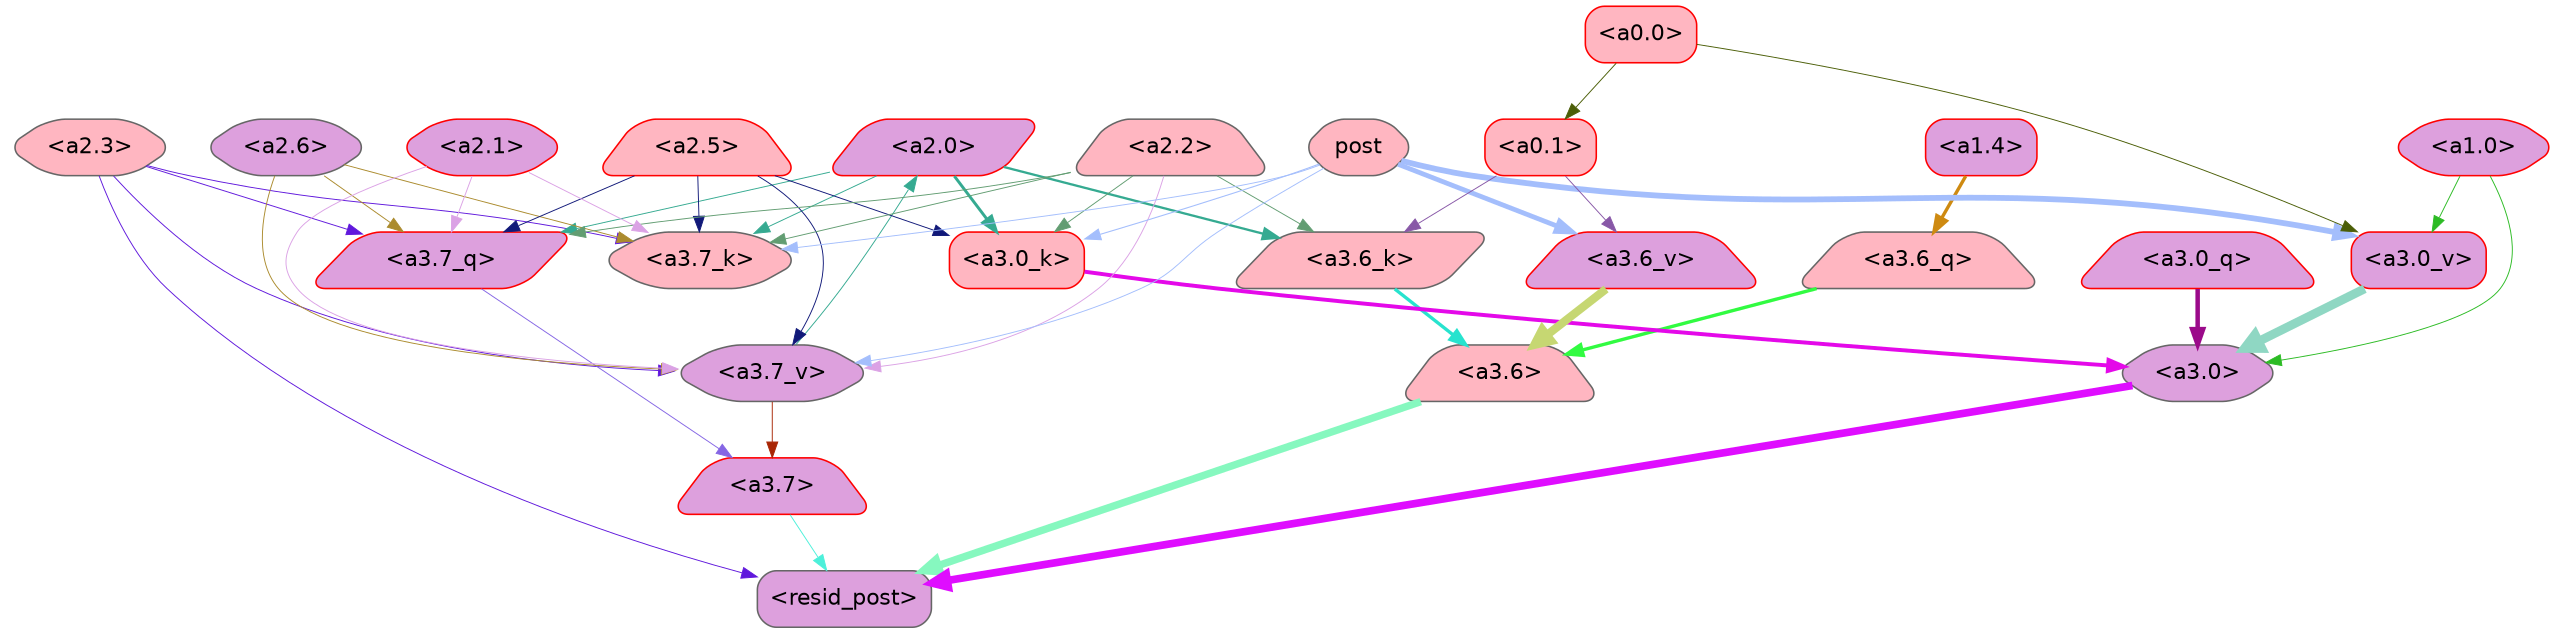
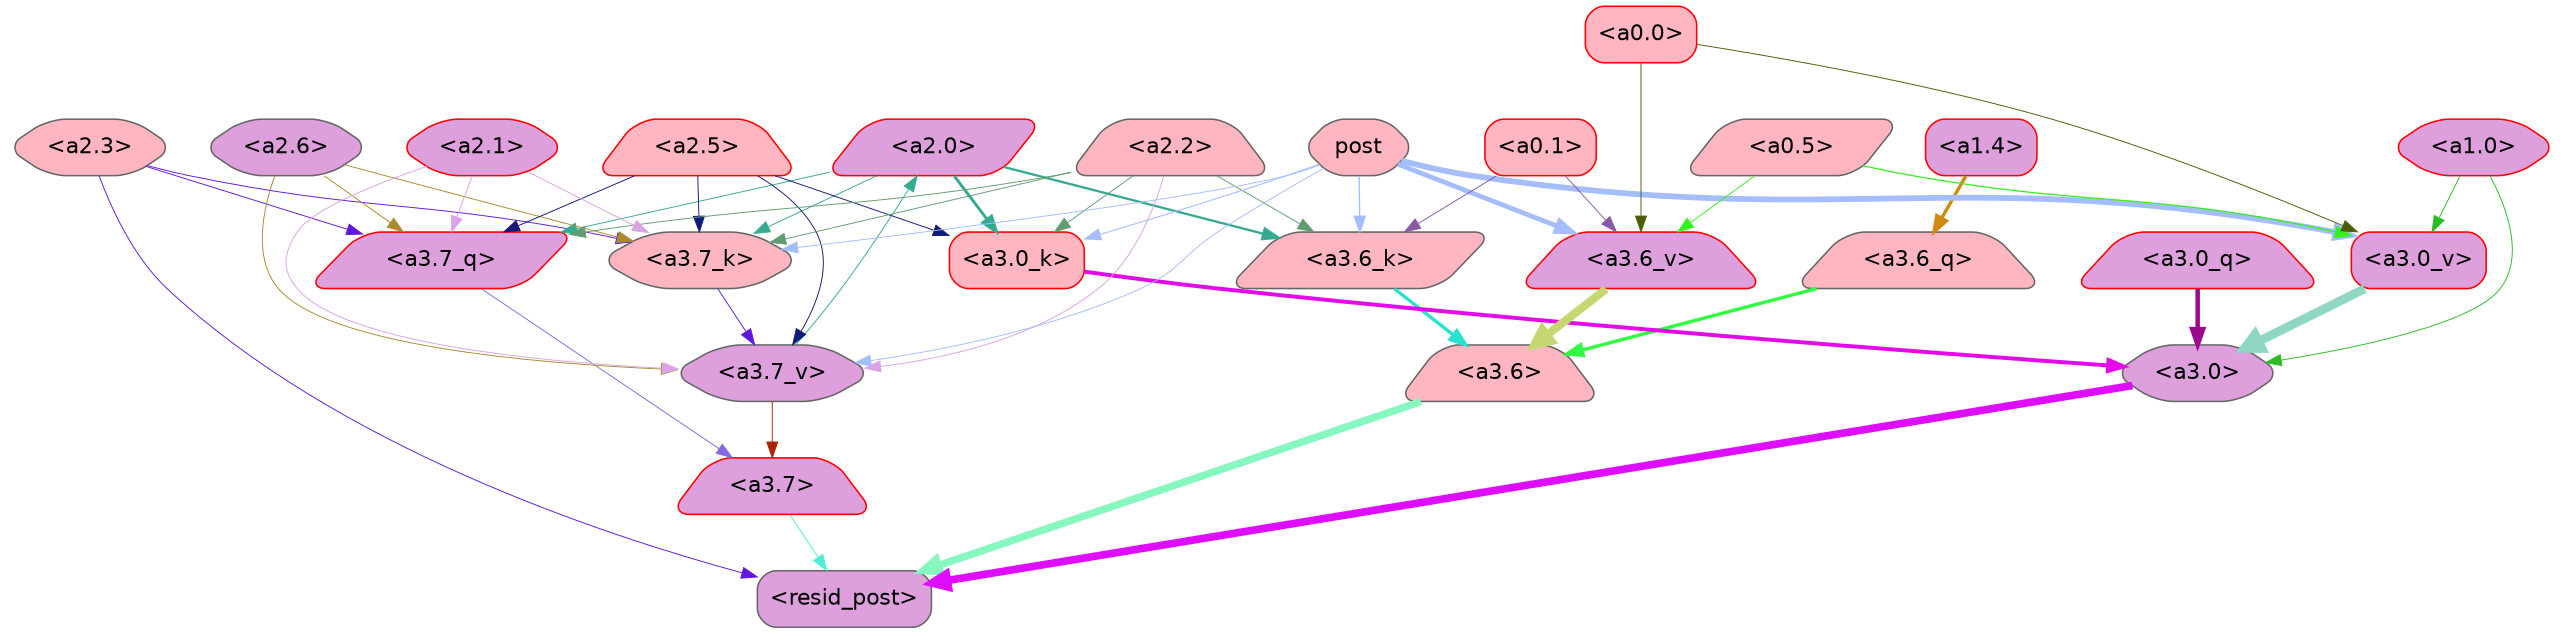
  strict digraph {
    splines=true
    node [color=red fillcolor=plum fontname=Helvetica shape=hexagon style="filled, rounded"]
    edge [color="#a4befc" penwidth=0.6]
    "<a3.7>" [shape=trapezium]
    "<resid_post>" [color=gray40 shape=box]
    "<a3.6>" [color=gray40 fillcolor=lightpink shape=trapezium]
    "<a3.0>" [color=gray40]
    "<a2.3>" [color=gray40 fillcolor=lightpink]
    "<a3.7_q>" [shape=parallelogram]
    "<a3.7_k>" [color=gray40 fillcolor=lightpink]
    "<a3.7_v>" [color=gray40]
    "<a2.0>" [shape=parallelogram]
    "<a3.6_q>" [color=gray40 fillcolor=lightpink shape=trapezium]
    "<a3.0_q>" [shape=trapezium]
    "<a3.6_k>" [color=gray40 fillcolor=lightpink shape=parallelogram]
    "<a3.0_k>" [fillcolor=lightpink shape=box]
    "<a3.6_v>" [shape=trapezium]
    "<a3.0_v>" [shape=box]
    "<a2.6>" [color=gray40]
    "<a2.5>" [fillcolor=lightpink shape=trapezium]
    "<a2.2>" [color=gray40 fillcolor=lightpink shape=trapezium]
    "<a2.1>"
    "<a1.4>" [shape=box]
    n21 [color=gray40 fillcolor=lightpink label=post]
    "<a0.1>" [fillcolor=lightpink shape=box]
    "<a1.0>"
+   "<a0.5>" [color=gray40 fillcolor=lightpink shape=parallelogram]
    "<a0.0>" [fillcolor=lightpink shape=box]
    "<a3.7>" -> "<resid_post>" [color="#4cf0da"]
    "<a3.6>" -> "<resid_post>" [color="#86f8bf" penwidth=4.7534414529800415]
    "<a3.0>" -> "<resid_post>" [color="#df0dff" penwidth=4.898576855659485]
    "<a2.3>" -> "<resid_post>" [color="#6018dc"]
    "<a2.3>" -> "<a3.7_q>" [color="#6018dc"]
    "<a2.3>" -> "<a3.7_k>" [color="#6018dc"]
-   "<a2.3>" -> "<a3.7_v>" [color="#6018dc"]
+   "<a3.7_k>" -> "<a3.7_v>" [color="#6018dc"]
    "<a3.7_q>" -> "<a3.7>" [color="#8566e4"]
    "<a3.7_v>" -> "<a3.7>" [color="#a82504"]
    "<a3.7_v>" -> "<a2.0>" [color="#35aa91"]
    "<a2.0>" -> "<a3.7_q>" [color="#35aa91"]
    "<a2.0>" -> "<a3.7_k>" [color="#35aa91"]
    "<a2.0>" -> "<a3.6_k>" [color="#35aa91" penwidth=1.4784413101151586]
    "<a2.0>" -> "<a3.0_k>" [color="#35aa91" penwidth=1.8858084231615067]
    "<a3.6_q>" -> "<a3.6>" [color="#31fb41" penwidth=2.160832464694977]
    "<a3.0_q>" -> "<a3.0>" [color="#9b0a8a" penwidth=2.870753765106201]
    "<a3.6_k>" -> "<a3.6>" [color="#27e3ce" penwidth=2.13908451795578]
    "<a3.0_k>" -> "<a3.0>" [color="#e409e9" penwidth=2.520303964614868]
    "<a3.6_v>" -> "<a3.6>" [color="#c6d772" penwidth=5.297133803367615]
    "<a3.0_v>" -> "<a3.0>" [color="#8fd7c3" penwidth=5.680712580680847]
    "<a2.6>" -> "<a3.7_q>" [color="#ab8b2e"]
    "<a2.6>" -> "<a3.7_k>" [color="#ab8b2e"]
    "<a2.6>" -> "<a3.7_v>" [color="#ab8b2e"]
    "<a2.5>" -> "<a3.7_q>" [color="#111979"]
    "<a2.5>" -> "<a3.7_k>" [color="#111979"]
    "<a2.5>" -> "<a3.7_v>" [color="#111979"]
    "<a2.5>" -> "<a3.0_k>" [color="#111979"]
    "<a2.2>" -> "<a3.7_q>" [color="#629d72"]
    "<a2.2>" -> "<a3.7_k>" [color="#629d72"]
    "<a2.2>" -> "<a3.7_v>" [color="#dba2e5"]
    "<a2.2>" -> "<a3.6_k>" [color="#629d72"]
    "<a2.2>" -> "<a3.0_k>" [color="#629d72"]
    "<a2.1>" -> "<a3.7_q>" [color="#dba2e5"]
    "<a2.1>" -> "<a3.7_k>" [color="#dba2e5"]
    "<a2.1>" -> "<a3.7_v>" [color="#dba2e5"]
    "<a1.4>" -> "<a3.6_q>" [color="#ce8a11" penwidth=2.149975523352623]
    n21 -> "<a3.7_k>"
    n21 -> "<a3.7_v>"
+   n21 -> "<a3.6_k>" [penwidth=0.8552796393632889]
    n21 -> "<a3.0_k>" [penwidth=0.691851794719696]
    n21 -> "<a3.6_v>" [penwidth=3.067279100418091]
    n21 -> "<a3.0_v>" [penwidth=3.6927278637886047]
    "<a0.1>" -> "<a3.6_k>" [color="#8858a7"]
    "<a0.1>" -> "<a3.6_v>" [color="#8858a7"]
    "<a1.0>" -> "<a3.0>" [color="#2cbb24"]
    "<a1.0>" -> "<a3.0_v>" [color="#2cbb24"]
-   "<a0.0>" -> "<a0.1>" [color="#4b5e07"]
+   "<a0.5>" -> "<a3.6_v>" [color="#33f21a"]
+   "<a0.5>" -> "<a3.0_v>" [color="#33f21a" penwidth=0.8028683364391327]
+   "<a0.0>" -> "<a3.6_v>" [color="#4b5e07"]
    "<a0.0>" -> "<a3.0_v>" [color="#4b5e07"]
  }
